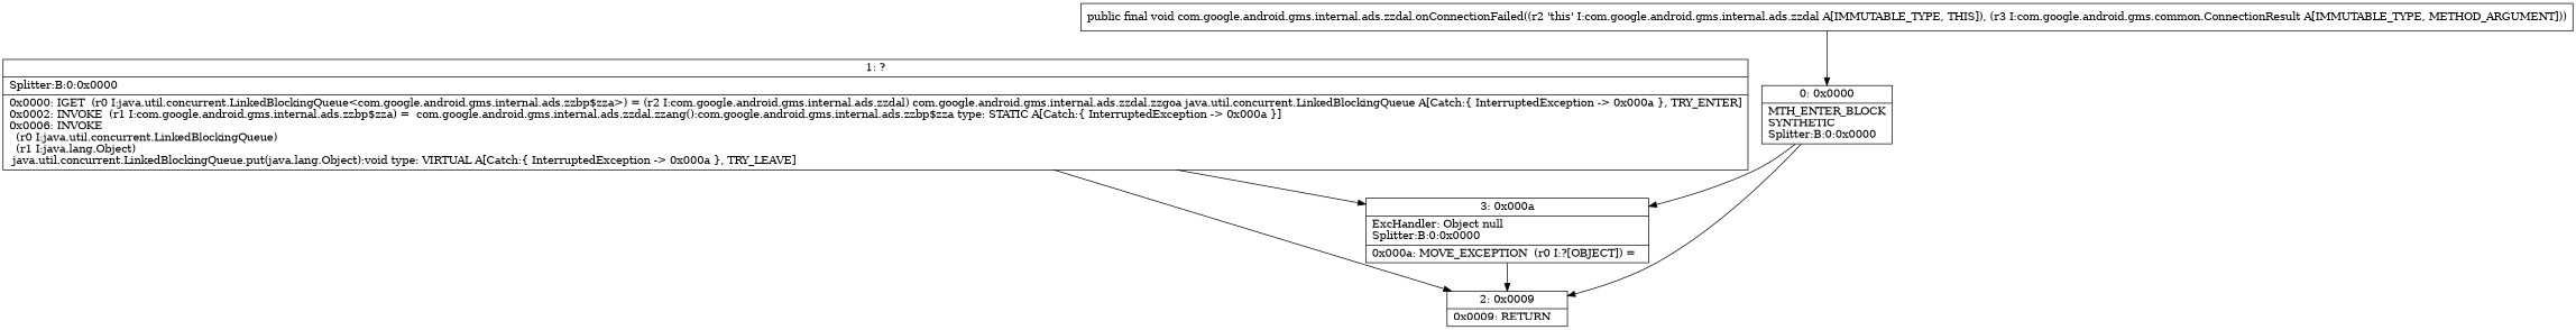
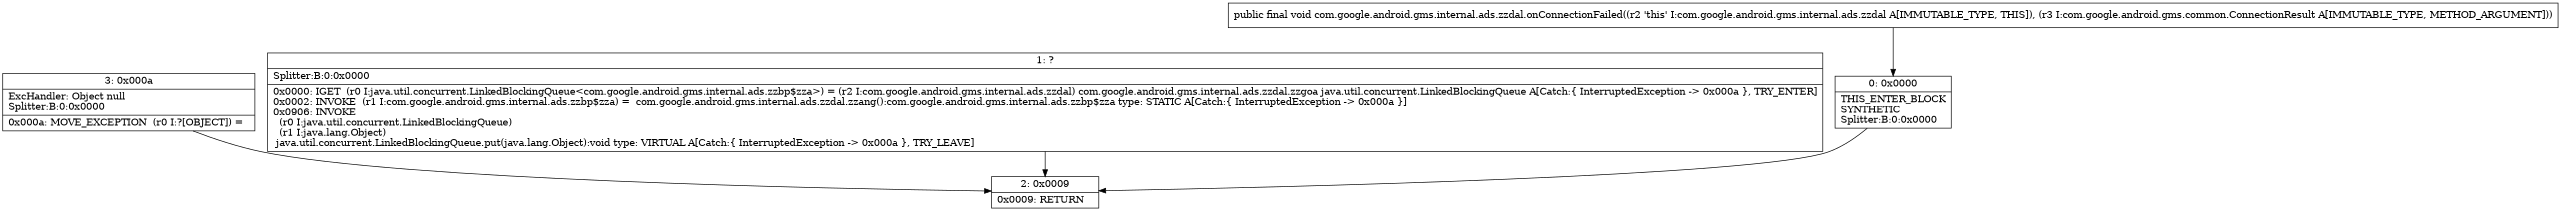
  digraph {
    node [shape=record]
-   n1 [label="{0\:\ 0x0000|MTH_ENTER_BLOCK\lSYNTHETIC\lSplitter:B:0:0x0000\l}"]
+   n1 [label="{0\:\ 0x0000|THIS_ENTER_BLOCK\lSYNTHETIC\lSplitter:B:0:0x0000\l}"]
    n2 [label="{3\:\ 0x000a|ExcHandler: Object null\lSplitter:B:0:0x0000\l|0x000a: MOVE_EXCEPTION  (r0 I:?[OBJECT]) =  \l}"]
    n3 [label="{2\:\ 0x0009|0x0009: RETURN   \l}"]
-   n4 [label="{1\:\ ?|Splitter:B:0:0x0000\l|0x0000: IGET  (r0 I:java.util.concurrent.LinkedBlockingQueue\<com.google.android.gms.internal.ads.zzbp$zza\>) = (r2 I:com.google.android.gms.internal.ads.zzdal) com.google.android.gms.internal.ads.zzdal.zzgoa java.util.concurrent.LinkedBlockingQueue A[Catch:\{ InterruptedException \-\> 0x000a \}, TRY_ENTER]\l0x0002: INVOKE  (r1 I:com.google.android.gms.internal.ads.zzbp$zza) =  com.google.android.gms.internal.ads.zzdal.zzang():com.google.android.gms.internal.ads.zzbp$zza type: STATIC A[Catch:\{ InterruptedException \-\> 0x000a \}]\l0x0006: INVOKE  \l  (r0 I:java.util.concurrent.LinkedBlockingQueue)\l  (r1 I:java.lang.Object)\l java.util.concurrent.LinkedBlockingQueue.put(java.lang.Object):void type: VIRTUAL A[Catch:\{ InterruptedException \-\> 0x000a \}, TRY_LEAVE]\l}"]
+   n4 [label="{1\:\ ?|Splitter:B:0:0x0000\l|0x0000: IGET  (r0 I:java.util.concurrent.LinkedBlockingQueue\<com.google.android.gms.internal.ads.zzbp$zza\>) = (r2 I:com.google.android.gms.internal.ads.zzdal) com.google.android.gms.internal.ads.zzdal.zzgoa java.util.concurrent.LinkedBlockingQueue A[Catch:\{ InterruptedException \-\> 0x000a \}, TRY_ENTER]\l0x0002: INVOKE  (r1 I:com.google.android.gms.internal.ads.zzbp$zza) =  com.google.android.gms.internal.ads.zzdal.zzang():com.google.android.gms.internal.ads.zzbp$zza type: STATIC A[Catch:\{ InterruptedException \-\> 0x000a \}]\l0x0906: INVOKE  \l  (r0 I:java.util.concurrent.LinkedBlockingQueue)\l  (r1 I:java.lang.Object)\l java.util.concurrent.LinkedBlockingQueue.put(java.lang.Object):void type: VIRTUAL A[Catch:\{ InterruptedException \-\> 0x000a \}, TRY_LEAVE]\l}"]
    n5 [label="{public final void com.google.android.gms.internal.ads.zzdal.onConnectionFailed((r2 'this' I:com.google.android.gms.internal.ads.zzdal A[IMMUTABLE_TYPE, THIS]), (r3 I:com.google.android.gms.common.ConnectionResult A[IMMUTABLE_TYPE, METHOD_ARGUMENT])) }"]
-   n1 -> n2
    n1 -> n3
    n2 -> n3
-   n4 -> n2
    n4 -> n3
    n5 -> n1
  }
